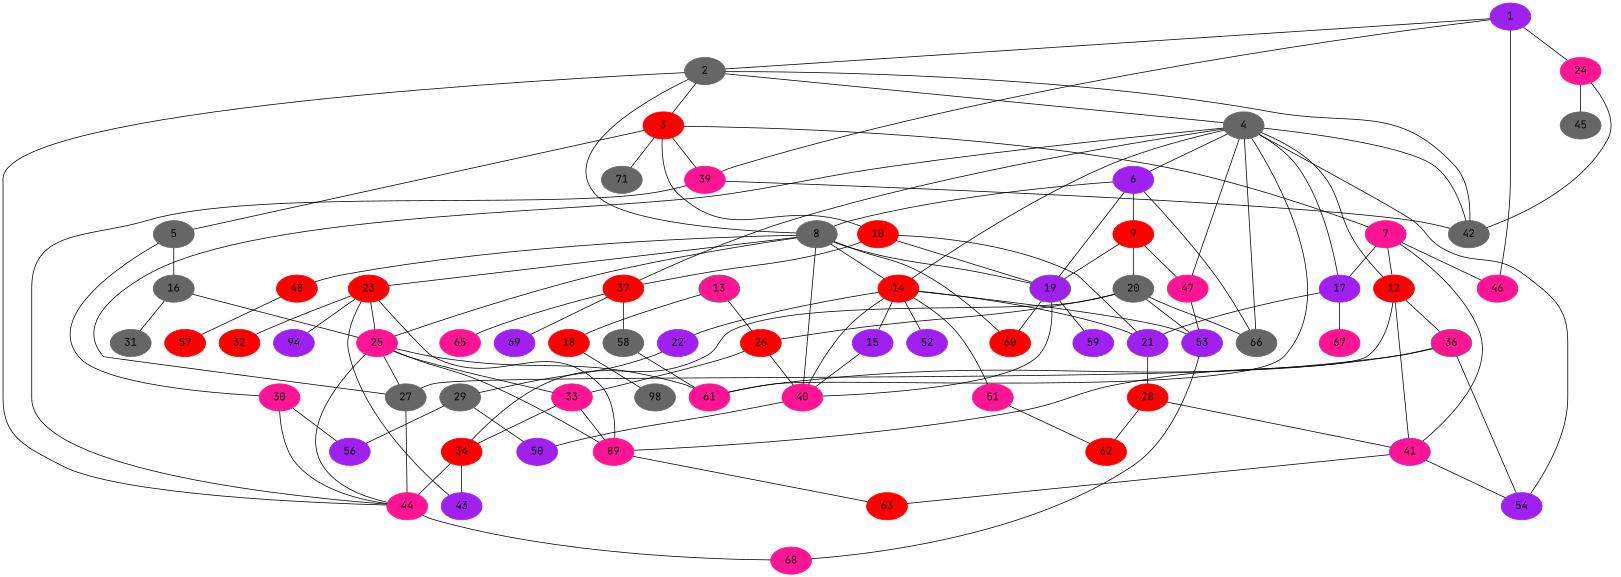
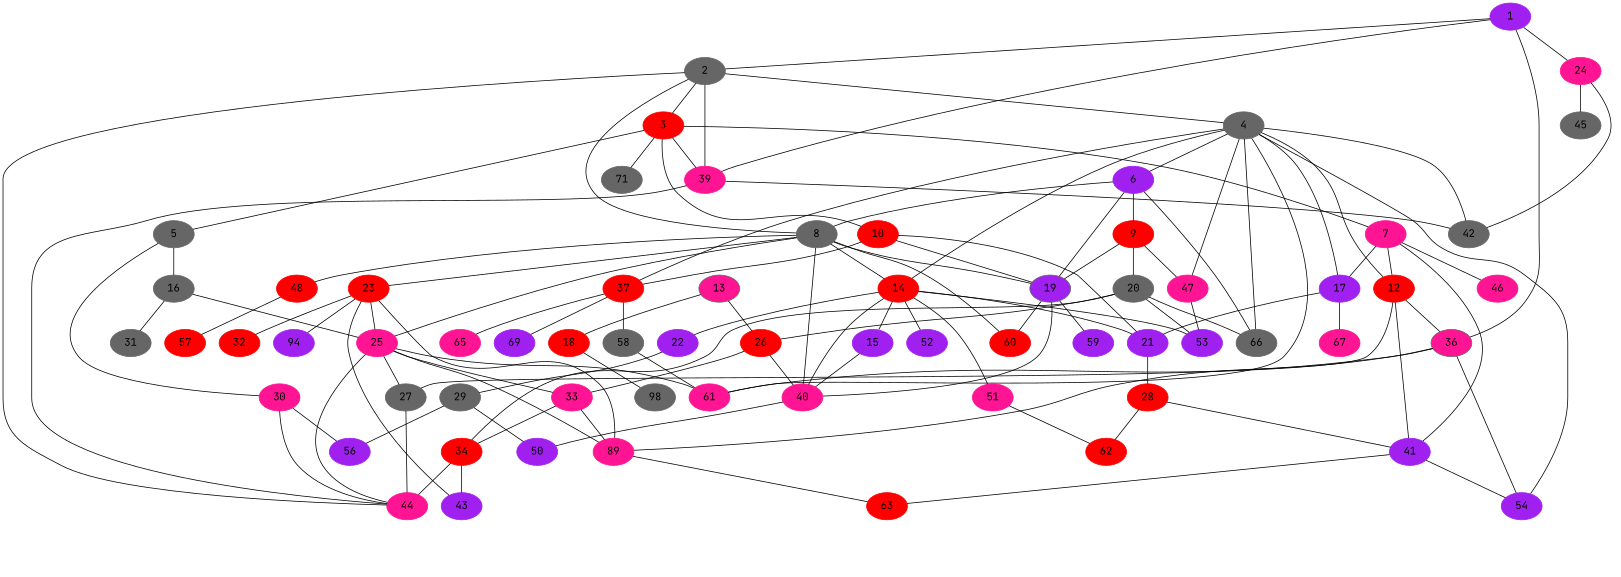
  graph {
    fontname="JetBrains Mono"
    node [color=gray40 fontname="JetBrains Mono" style=filled]
    edge [fontname="JetBrains Mono" weight=1.0]
    1 [color=purple]
    2
    24 [color=deeppink]
    39 [color=deeppink]
    46 [color=deeppink]
    3 [color=red]
    4
    8
    44 [color=deeppink]
    42
    45
    5
    7 [color=deeppink]
    10 [color=red]
    n15 [label=71]
    6 [color=purple]
    12 [color=red]
    14 [color=red]
    17 [color=purple]
    27
    37 [color=red]
    47 [color=deeppink]
    54 [color=purple]
    61 [color=deeppink]
    66
    19 [fillcolor=purple]
    23 [color=red]
    25 [color=deeppink]
    40 [color=deeppink]
    48 [color=red]
    60 [color=red]
-   68 [color=deeppink]
    16
    30 [color=deeppink]
-   41 [color=purple fillcolor=deeppink]
+   41 [color=purple]
    21 [color=purple]
    9 [color=red]
    36 [fillcolor=deeppink]
    15 [color=purple]
    22 [color=purple]
    51 [color=deeppink]
    52 [color=purple]
    53 [color=purple]
    67 [color=deeppink]
    58
    65 [color=deeppink]
    69 [color=purple]
    31
    56 [color=purple]
    20
    13 [fillcolor=deeppink]
    18 [color=red]
    26 [color=red]
    59 [color=purple]
    63 [color=red]
    32 [color=red]
    43 [color=purple]
    n58 [color=deeppink label=89]
    n59 [color=purple label=94]
    33 [color=deeppink]
    50 [color=purple]
    57 [color=red]
    34 [color=red]
    28 [color=red]
    n65 [label=98]
    29
    62 [color=red]
    1 -- 2
    1 -- 24
    1 -- 39
-   1 -- 46
-   2 -- 42
+   1 -- 36
+   2 -- 39
    2 -- 3
    2 -- 4
    2 -- 8
    2 -- 44
    24 -- 42
    24 -- 45
    39 -- 44
    39 -- 42
    3 -- 39
    3 -- 5
    3 -- 7
    3 -- 10
    3 -- n15
    4 -- 42
    4 -- 6
    4 -- 12
    4 -- 14
    4 -- 17
-   4 -- 27
    4 -- 37
    4 -- 47
    4 -- 54
    4 -- 61
    4 -- 66
    8 -- 14
    8 -- 19
    8 -- 23
    8 -- 25
    8 -- 40 [weight=2.0]
    8 -- 48
    8 -- 60
-   44 -- 68
    5 -- 16
    5 -- 30
    7 -- 46
    7 -- 12
    7 -- 17
    7 -- 41
    10 -- 37
    10 -- 19
    10 -- 21
    6 -- 8
    6 -- 66
    6 -- 19
    6 -- 9
    12 -- 27
    12 -- 41
    12 -- 36
    14 -- 40
    14 -- 21
    14 -- 15 [weight=2.0]
    14 -- 22
    14 -- 51
    14 -- 52
    14 -- 53
    17 -- 21
    17 -- 67 [weight=2.0]
    27 -- 44
    37 -- 58
    37 -- 65
    37 -- 69
    47 -- 53
    19 -- 40
    19 -- 60
    19 -- 59 [weight=2.0]
    23 -- 25
    23 -- 32
    23 -- 43
    23 -- n58
    23 -- n59
    25 -- 44
    25 -- 27
    25 -- 61 [weight=2.0]
    25 -- n58
    25 -- 33
    40 -- 50
    48 -- 57
    16 -- 25
    16 -- 31
    30 -- 44
    30 -- 56
    41 -- 54
    41 -- 63
    21 -- 28
    9 -- 47
    9 -- 19
    9 -- 20
    36 -- 54
    36 -- 61
    36 -- n58
    15 -- 40
    22 -- 29
    51 -- 62
-   53 -- 68
    58 -- 61
    20 -- 66 [weight=2.0]
    20 -- 53
    20 -- 26
    20 -- 34
    13 -- 18
    13 -- 26
    18 -- n65
    26 -- 40
    26 -- 33
    n58 -- 63
    33 -- n58
    33 -- 34
    34 -- 44 [weight=3.0]
    34 -- 43
    28 -- 41
    28 -- 62
    29 -- 56
    29 -- 50
  }
